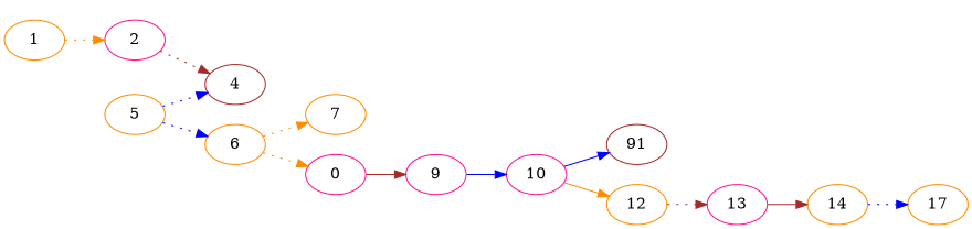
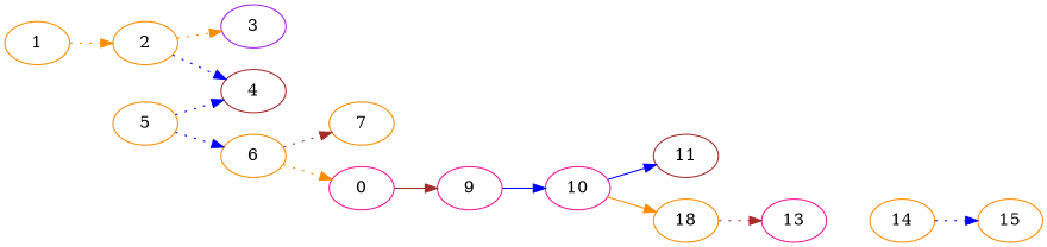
  digraph {
    rankdir=LR
    node [alpha=0.16 color=darkorange]
    edge [color=blue style=dotted]
    1 [alpha=0.01 expect_size=47248384]
-   2 [color=deeppink expect_size=48711680]
+   2 [expect_size=48711680]
+   3 [alpha=0.18 color=purple expect_size=14788608]
    4 [color=brown expect_size=37745664]
    5 [alpha=0.09 expect_size=47559680]
    6 [alpha=0.02 expect_size=35346432]
    7 [alpha=0.11 expect_size=35819520]
    n8 [alpha=0.17 color=deeppink expect_size=12978176 label=0]
    9 [color=deeppink expect_size=38426624]
    10 [alpha=0.03 color=deeppink expect_size=6491136]
-   11 [alpha=0.19 color=brown expect_size=26252288 label=91]
-   12 [alpha=0.09 expect_size=28792832]
+   11 [alpha=0.19 color=brown expect_size=26252288]
+   12 [alpha=0.09 expect_size=28792832 label=18]
    13 [alpha=0.14 color=deeppink expect_size=19139584]
    14 [alpha=0.18 expect_size=13812736]
-   15 [alpha=0.12 expect_size=52177920 label=17]
+   15 [alpha=0.12 expect_size=52177920]
    1 -> 2 [color=darkorange]
-   2 -> 4 [color=brown]
+   2 -> 3 [color=darkorange]
+   2 -> 4
    5 -> 4
    5 -> 6
-   6 -> 7 [color=darkorange]
+   6 -> 7 [color=brown]
    6 -> n8 [color=darkorange]
    n8 -> 9 [color=brown style=solid]
    9 -> 10 [style=solid]
    10 -> 11 [style=solid]
    10 -> 12 [color=darkorange style=solid]
    12 -> 13 [color=brown]
-   13 -> 14 [color=brown style=solid]
    14 -> 15
  }
